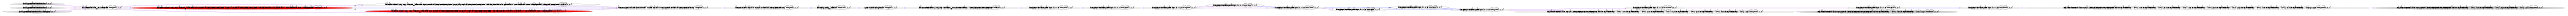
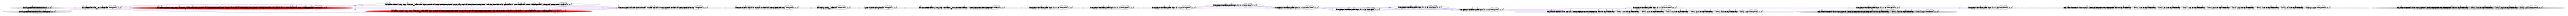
  digraph {
    rankdir=LR
    node [fillcolor=white shape=ellipse style=filled]
    edge [style=bold color=purple]
    n1 [label="verify(drainProducerRecords(driver,\"output-raw\",STRING_DESERIALIZER,LONG_DESERIALIZER),asList(new KeyValueTimestamp<>(\"(k1@0/2(\",1L,0L),new KeyValueTimestamp<>(\"(k1@0/2(\",2L,1L),new KeyValueTimestamp<>(\"(k1@2/4(\",1L,2L),new KeyValueTimestamp<>(\"(k1@0/2(\",3L,0L),new KeyValueTimestamp<>(\"(k1@2/4(\",2L,3L),new KeyValueTimestamp<>(\"(k1@0/2(\",4L,0L),new KeyValueTimestamp<>(\"(k1@4/6(\",1L,4L),new KeyValueTimestamp<>(\"(k1@30/32(\",1L,30L)))@@@20@@@['0', '0', '1']"]
    n2 [fillcolor=lightgray label="verify(drainProducerRecords(driver,\"output-suppressed\",STRING_DESERIALIZER,LONG_DESERIALIZER),asList(new KeyValueTimestamp<>(\"(k1@0/2(\",4L,0L),new KeyValueTimestamp<>(\"(k1@2/4(\",2L,3L),new KeyValueTimestamp<>(\"(k1@4/6(\",1L,4L)))@@@21@@@['0', '0', '1']"]
    n3 [label="driver.pipeInput(recordFactory.create(\"input\",\"k1\",\"v1\",1L))@@@14@@@['1', '1', '0']"]
    n4 [label="driver.pipeInput(recordFactory.create(\"input\",\"k1\",\"v1\",0L))@@@14@@@['1', '1', '1']"]
    n5 [label="valueCounts.toStream().map(null).to(\"output-raw\",Produced.with(STRING_SERDE,Serdes.Long()))@@@6@@@['1', '1', '1']"]
    n6 [label="final Topology topology = builder.build()@@@7@@@['1', '1', '1']"]
    n7 [label="driver.pipeInput(recordFactory.create(\"input\",\"k1\",\"v1\",3L))@@@15@@@['0', '0', '1']"]
    n8 [label="driver.pipeInput(recordFactory.create(\"input\",\"k1\",\"v1\",0L))@@@16@@@['1', '1', '1']"]
    n9 [label="driver.pipeInput(recordFactory.create(\"input\",\"k1\",\"v1\",5L))@@@16@@@['1', '1', '0']"]
-   n10 [fillcolor=lightgray label="shouldSupportFinalResultsForTimeWindows['1', '0', '0']" shape=diamond]
    n11 [label="final StreamsBuilder builder = new StreamsBuilder()@@@3@@@['1', '1', '1']"]
    n12 [label="driver.pipeInput(recordFactory.create(\"input\",\"k1\",\"v1\",0L))@@@11@@@['1', '1', '1']"]
    n13 [label="driver.pipeInput(recordFactory.create(\"input\",\"k1\",\"v1\",1L))@@@12@@@['1', '1', '1']"]
    n14 [label="driver.pipeInput(recordFactory.create(\"input\",\"k1\",\"v1\",0L))@@@18@@@['0', '0', '1']"]
    n15 [label="driver.pipeInput(recordFactory.create(\"input\",\"k1\",\"v1\",30L))@@@19@@@['0', '0', '1']"]
    n16 [label="driver.pipeInput(recordFactory.create(\"input\",\"k1\",\"v1\",4L))@@@17@@@['0', '0', '1']"]
    n17 [fillcolor=lightgray label="shouldSupportFinalResultsForTimeWindows['0', '1', '0']" shape=diamond]
    n18 [label="System.out.println(topology.describe())@@@8@@@['1', '1', '1']"]
    n19 [label="final ConsumerRecordFactory<String,String> recordFactory = new ConsumerRecordFactory<>(STRING_SERIALIZER,STRING_SERIALIZER)@@@9@@@['1', '1', '1']"]
    n20 [fillcolor=lightgray label="verify(drainProducerRecords(driver,\"output-suppressed\",STRING_DESERIALIZER,LONG_DESERIALIZER),asList(new KeyValueTimestamp<>(\"(k1@0/2(\",4L,0L),new KeyValueTimestamp<>(\"(k1@2/4(\",1L,2L)))@@@19@@@['1', '1', '0']"]
    n21 [fillcolor=lightgray label="shouldSupportFinalResultsForTimeWindowsWithLargeJump['0', '0', '1']" shape=diamond]
    n22 [fillcolor=red label="final KTable<Windowed<String>,Long> valueCounts = builder.stream(\"input\",Consumed.with(STRING_SERDE,STRING_SERDE)).groupBy(null,Grouped.with(STRING_SERDE,STRING_SERDE)).windowedBy(TimeWindows.of(2L).grace(ofMillis(1L))).count(Materialized.as(\"counts\").withCachingDisabled())@@@4@@@['1', '0', '0']"]
    n23 [label="valueCounts.suppress(untilWindowCloses(unbounded())).toStream().map(null).to(\"output-suppressed\",Produced.with(STRING_SERDE,Serdes.Long()))@@@5@@@['1', '1', '1']"]
    n24 [label="final KTable<Windowed<String>,Long> valueCounts = builder.stream(\"input\",Consumed.with(STRING_SERDE,STRING_SERDE)).groupBy(null,Grouped.with(STRING_SERDE,STRING_SERDE)).windowedBy(TimeWindows.of(2L).grace(ofMillis(2L))).count(Materialized.as(\"counts\").withCachingDisabled().withKeySerde(STRING_SERDE))@@@4@@@['0', '0', '1']"]
    n25 [fillcolor=red label="final KTable<Windowed<String>,Long> valueCounts = builder.stream(\"input\",Consumed.with(STRING_SERDE,STRING_SERDE)).groupBy(null,Grouped.with(STRING_SERDE,STRING_SERDE)).windowedBy(TimeWindows.of(ofMillis(2L)).grace(ofMillis(1L))).count(Materialized.as(\"counts\").withCachingDisabled())@@@4@@@['0', '1', '0']"]
    n26 [label="driver.pipeInput(recordFactory.create(\"input\",\"k1\",\"v1\",2L))@@@13@@@['1', '1', '1']"]
    n27 [label="verify(drainProducerRecords(driver,\"output-raw\",STRING_DESERIALIZER,LONG_DESERIALIZER),asList(new KeyValueTimestamp<>(\"(k1@0/2(\",1L,0L),new KeyValueTimestamp<>(\"(k1@0/2(\",2L,1L),new KeyValueTimestamp<>(\"(k1@2/4(\",1L,2L),new KeyValueTimestamp<>(\"(k1@0/2(\",3L,1L),new KeyValueTimestamp<>(\"(k1@0/2(\",4L,0L),new KeyValueTimestamp<>(\"(k1@4/6(\",1L,5L)))@@@18@@@['1', '1', '0']"]
    n1 -> n2
    n3 -> n4 [color=blue]
    n4 -> n7 [color=blue]
    n4 -> n9
    n5 -> n6 [color=blue]
    n6 -> n18
    n7 -> n8 [color=blue]
    n8 -> n16
    n8 -> n27
    n9 -> n7 [label=0 style=dashed color=blue]
    n9 -> n8 [color=blue]
-   n10 -> n11
    n11 -> n22 [color=blue]
    n11 -> n24
    n11 -> n25
    n12 -> n13
    n13 -> n26
    n14 -> n15 [color=blue]
    n15 -> n1
    n16 -> n14
    n17 -> n11
    n18 -> n19 [color=blue]
    n19 -> n12
    n21 -> n11
    n22 -> n23 [color=blue]
    n22 -> n24 [label=0 style=dashed]
    n22 -> n25 [label=0 style=dashed]
    n23 -> n5
    n24 -> n23
    n25 -> n23
    n26 -> n3
    n26 -> n4
    n27 -> n20
  }
